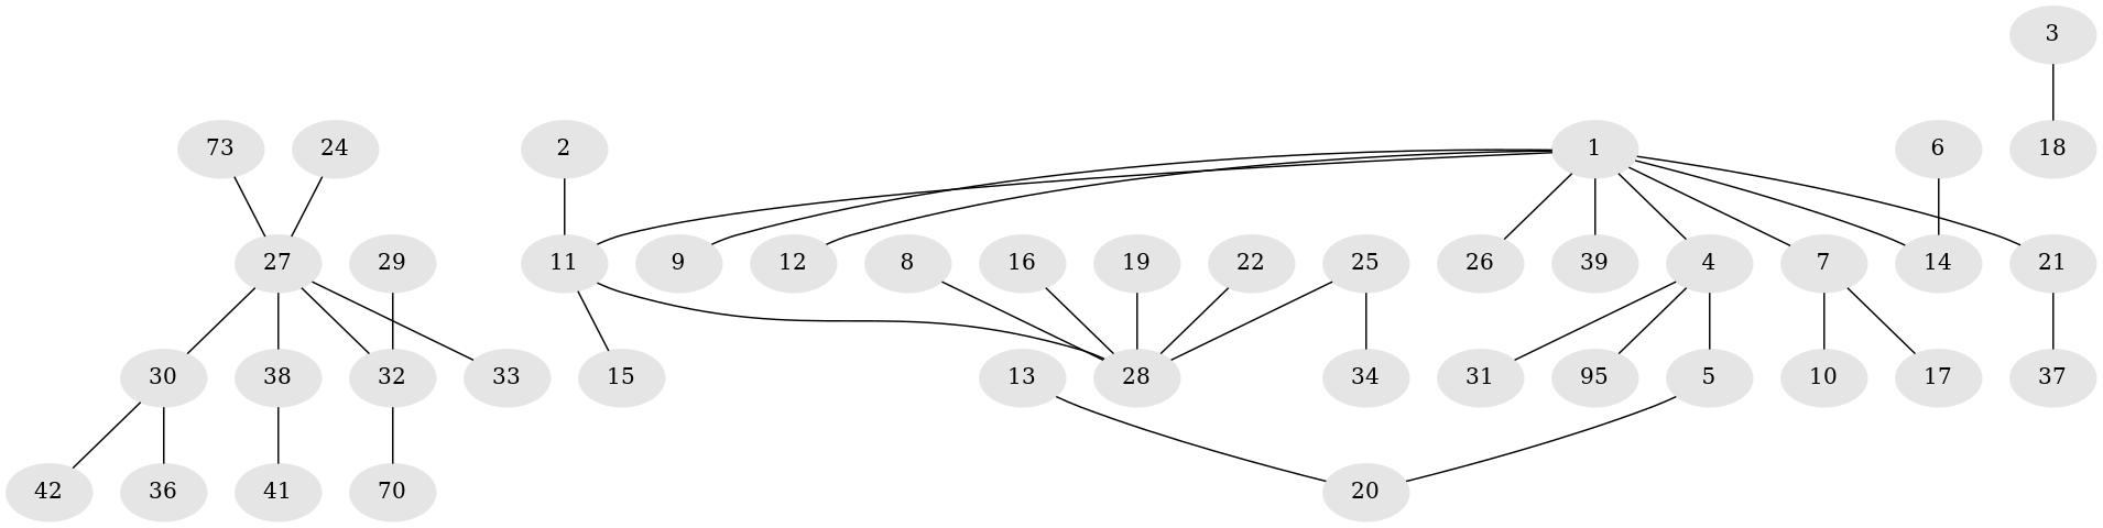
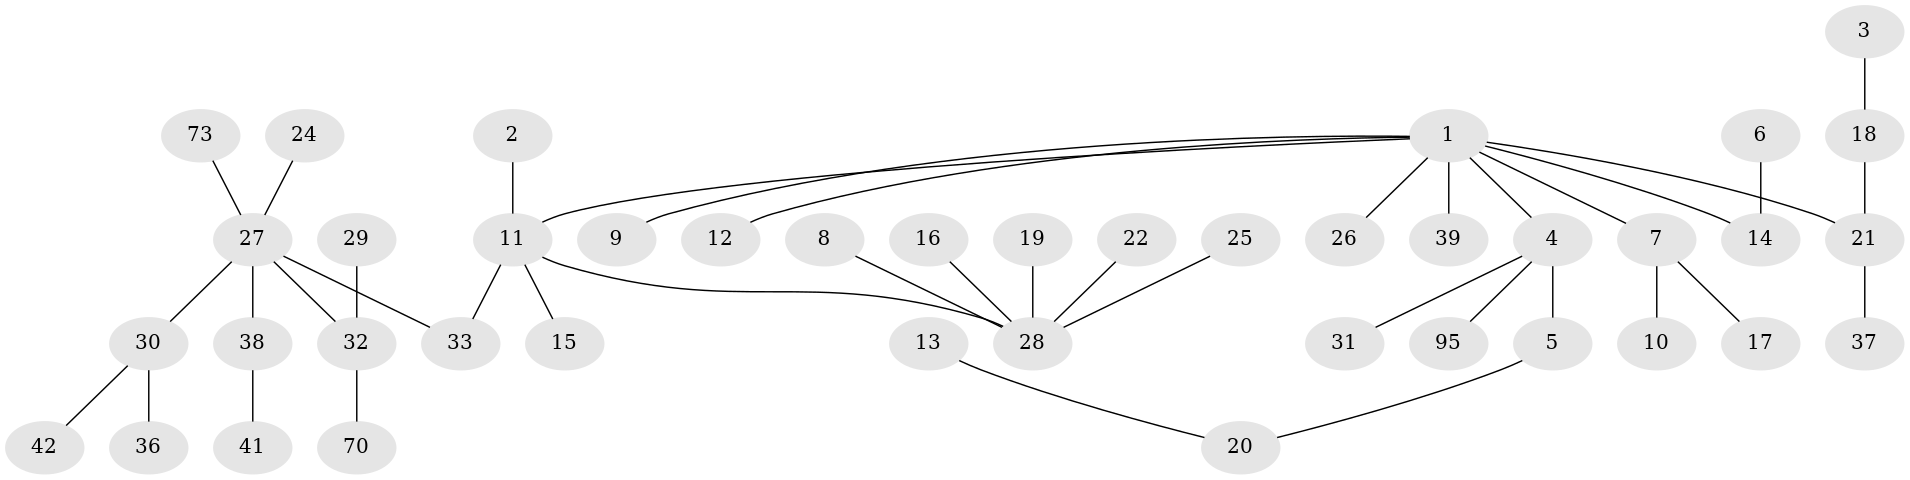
  graph {
    node [color=gray90 style=filled]
    edge [weight=1.0]
    1
    4
    7
    9
    11
    12
    14
    21
    26
    39
    5
    31
    n13 [label=95]
    10
    17
    28
    15
    33
    37
    2
    3
    18
    20
    6
    8
    13
    16
    19
    22
    n30 [label=73]
    27
    30
    32
    38
    24
    25
-   34
    36
    42
    n40 [label=70]
    41
    29
    1 -- 4
    1 -- 7
    1 -- 9
    1 -- 11
    1 -- 12
    1 -- 14
    1 -- 21
    1 -- 26
    1 -- 39
    4 -- 5
    4 -- 31
    4 -- n13
    7 -- 10
    7 -- 17
    11 -- 28
    11 -- 15
+   11 -- 33
    21 -- 37
    5 -- 20
    2 -- 11
    3 -- 18
+   18 -- 21
    6 -- 14
    8 -- 28
    13 -- 20
    16 -- 28
    19 -- 28
    22 -- 28
    n30 -- 27
    27 -- 33
    27 -- 30
    27 -- 32
    27 -- 38
    30 -- 36
    30 -- 42
    32 -- n40
    38 -- 41
    24 -- 27
    25 -- 28
-   25 -- 34
    29 -- 32
  }
